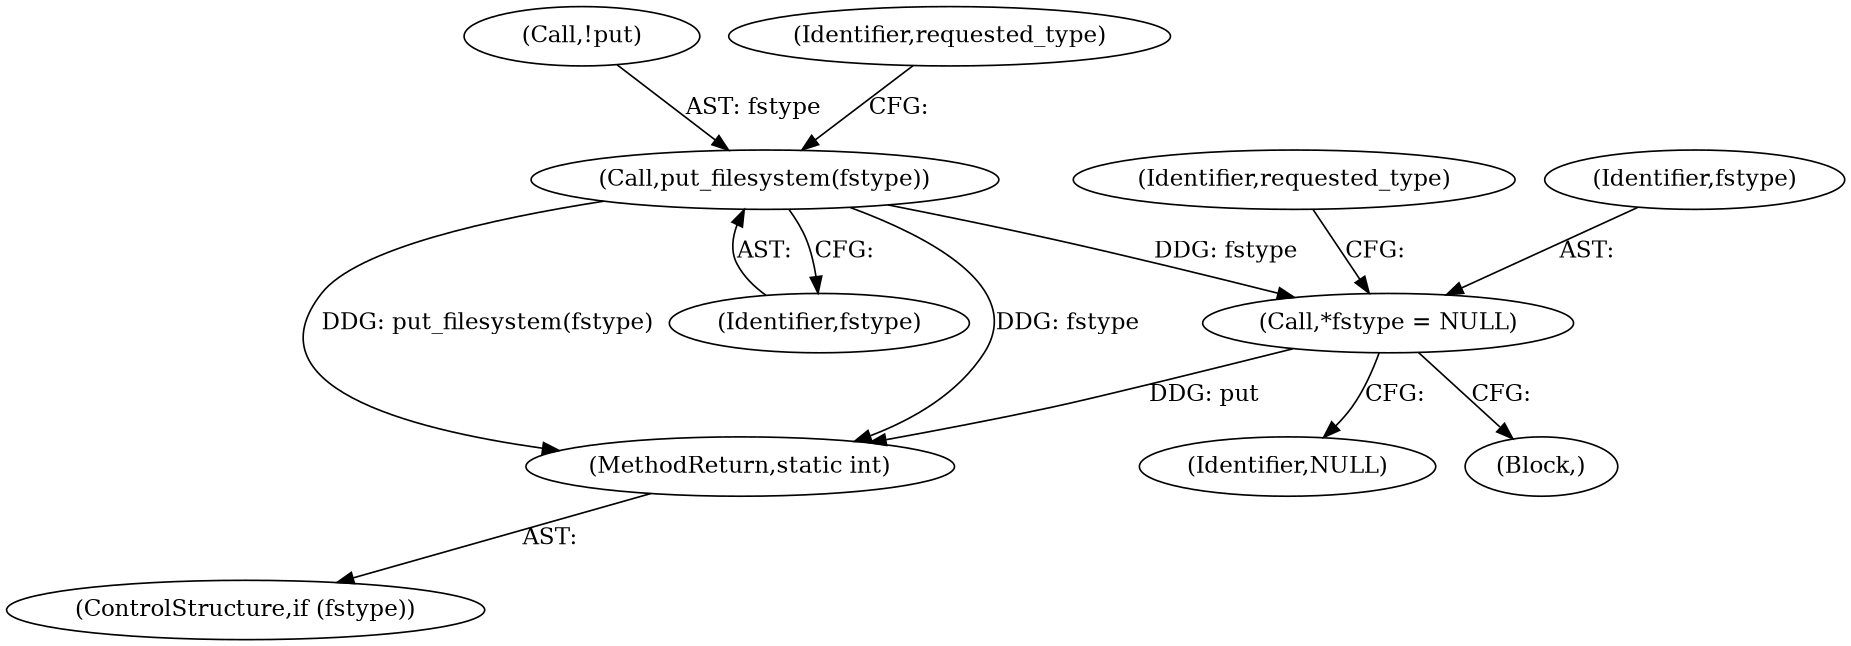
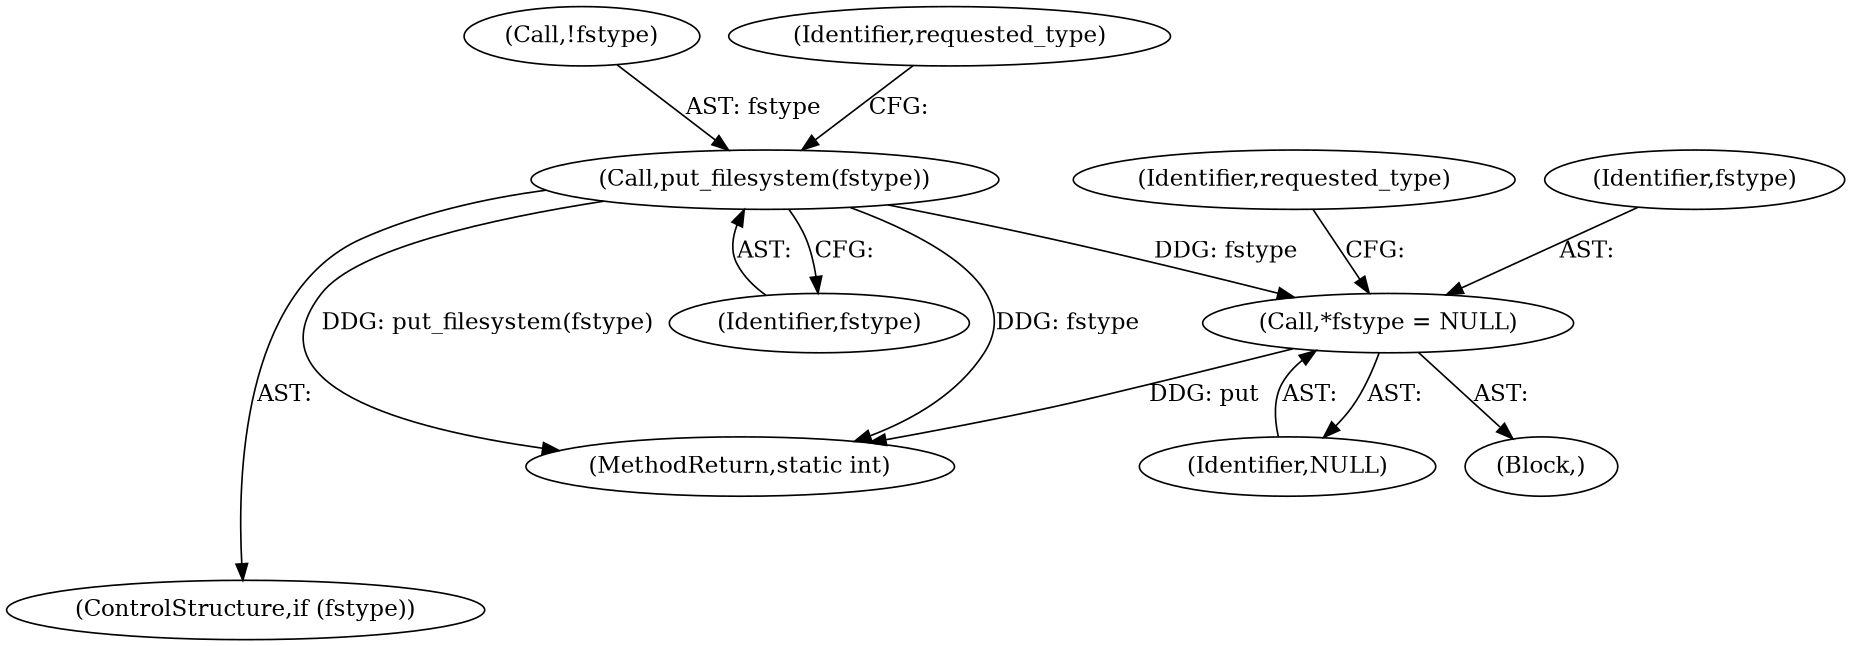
  digraph {
    n1 [label="(Call,*fstype = NULL)"]
    n2 [label="(Identifier,NULL)"]
    n3 [label="(Block,)"]
    n4 [label="(MethodReturn,static int)"]
    n5 [label="(Call,put_filesystem(fstype))"]
    n6 [label="(ControlStructure,if (fstype))"]
    n7 [label="(Identifier,fstype)"]
-   n8 [label="(Call,!put)"]
+   n8 [label="(Call,!fstype)"]
    n9 [label="(Identifier,requested_type)"]
    n10 [label="(Identifier,fstype)"]
    n11 [label="(Identifier,requested_type)"]
-   n1 -> n2 [label="CFG: "]
-   n1 -> n3 [label="CFG: "]
+   n1 -> n2 [label="AST: "]
+   n1 -> n3 [label="AST: "]
    n1 -> n4 [label="DDG: put"]
+   n2 -> n1 [label="AST: "]
    n5 -> n1 [label="DDG: fstype"]
    n5 -> n4 [label="DDG: put_filesystem(fstype)"]
    n5 -> n4 [label="DDG: fstype"]
-   n4 -> n6 [label="AST: "]
+   n5 -> n6 [label="AST: "]
    n5 -> n7 [label="CFG: "]
    n7 -> n5 [label="AST: "]
    n8 -> n5 [label="AST: fstype"]
    n9 -> n5 [label="CFG: "]
    n10 -> n1 [label="AST: "]
    n11 -> n1 [label="CFG: "]
  }
